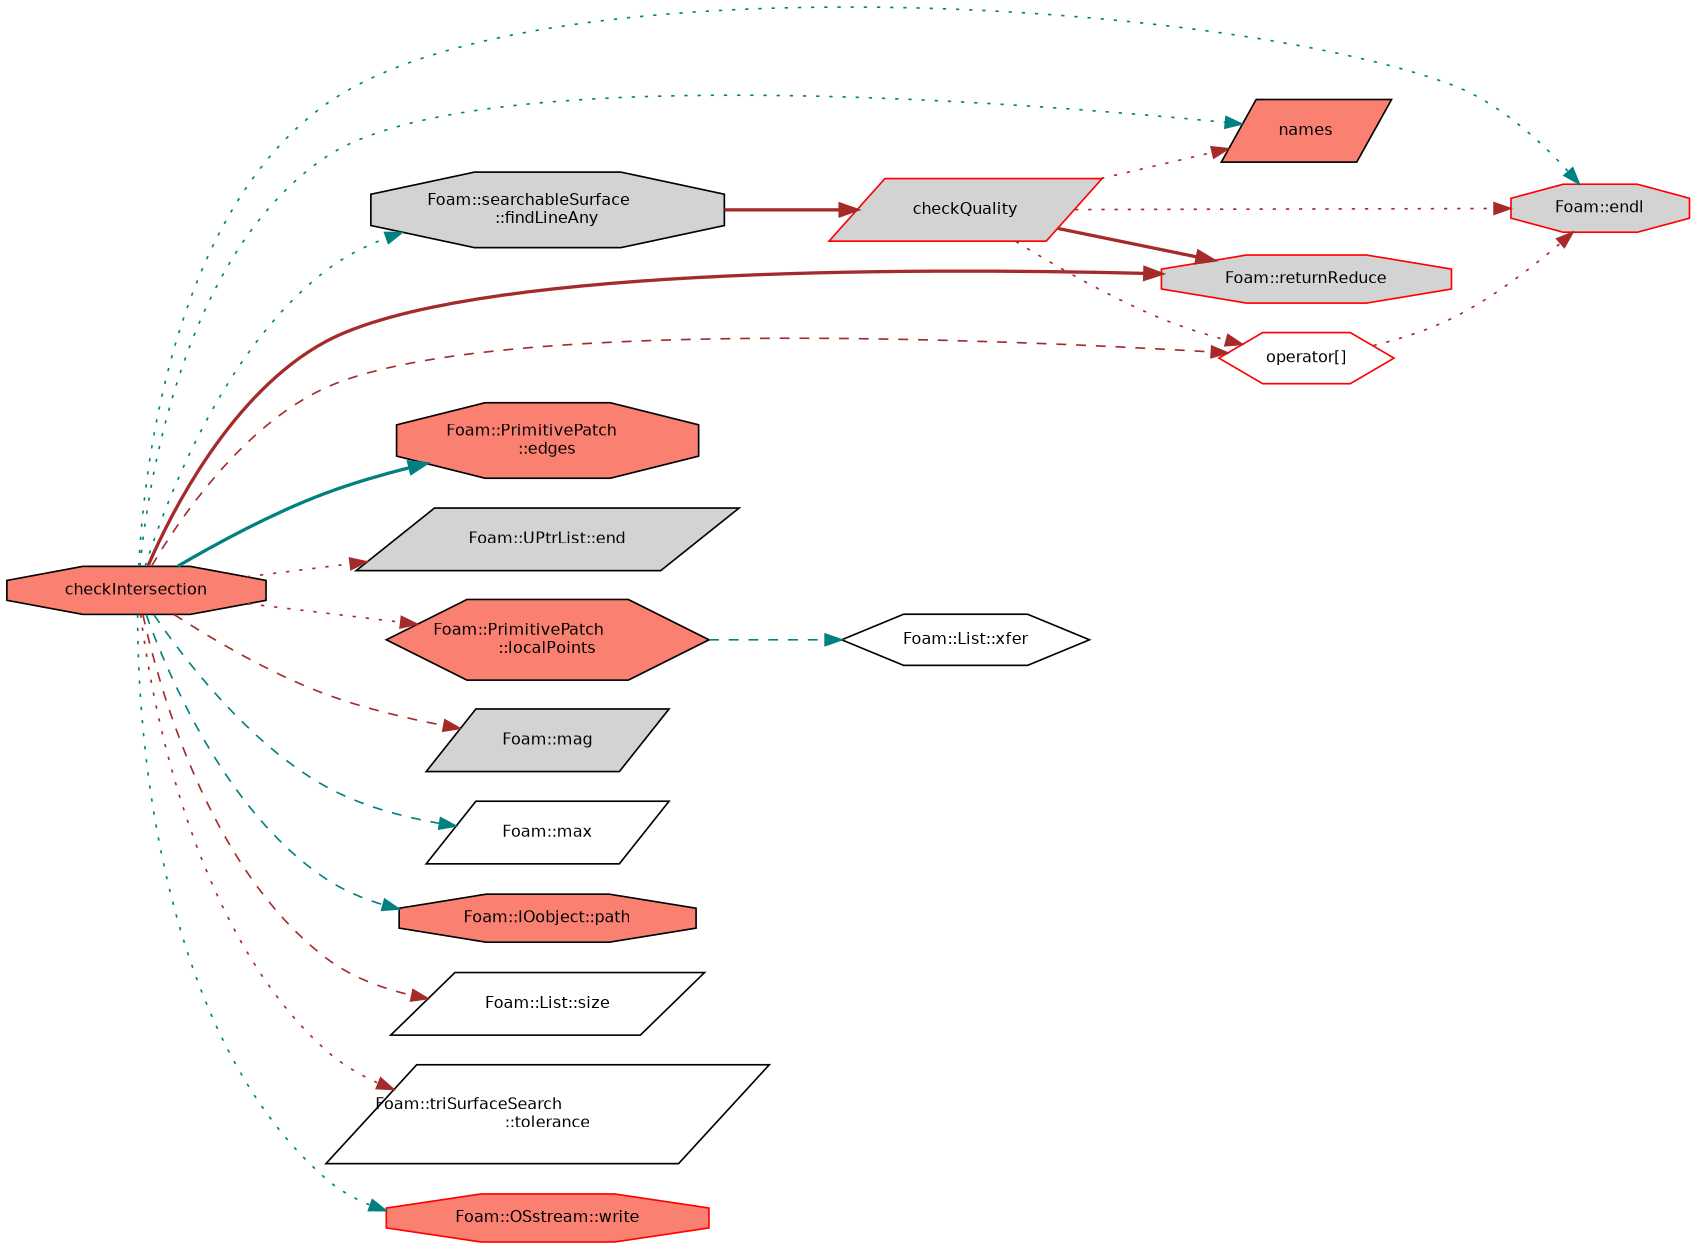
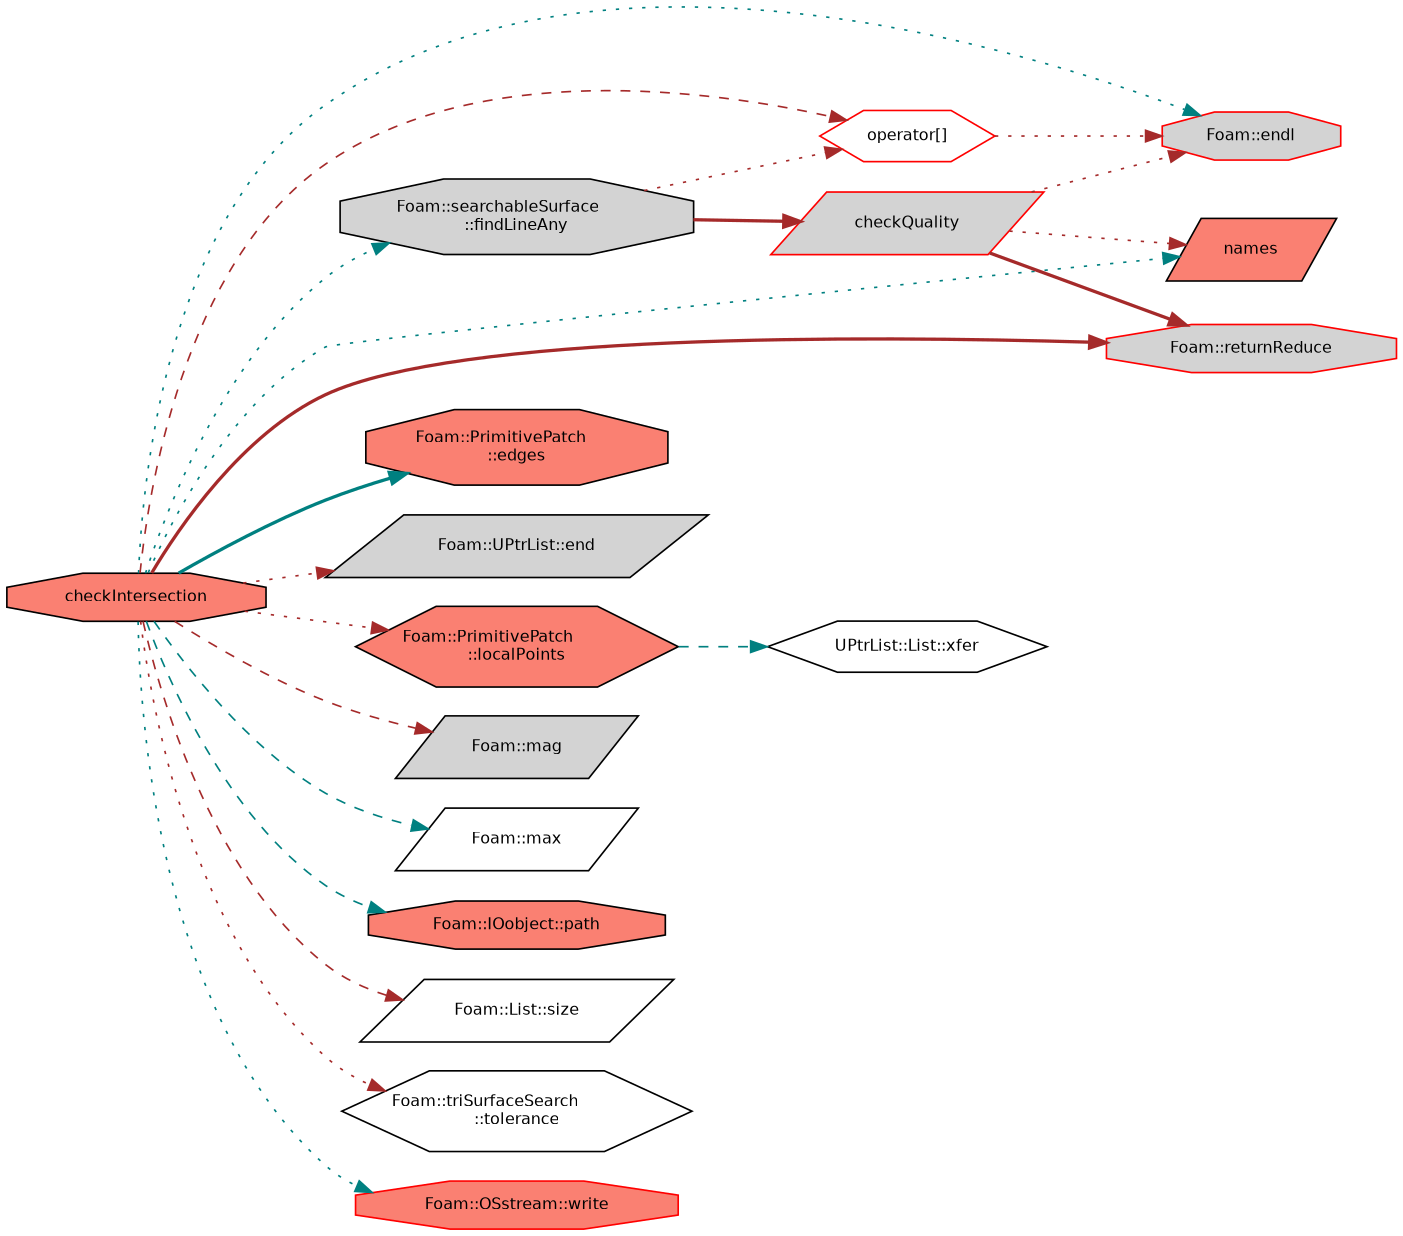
  digraph {
    rankdir=LR
    node [color=black fillcolor=salmon fontname=Helvetica fontsize=10 shape=octagon style=filled]
    edge [color=brown fontname=Helvetica fontsize=10 labelfontname=Helvetica labelfontsize=10 style=dotted]
    n1 [fontcolor=black height=0.2 label=checkIntersection width=0.4]
    n2 [color=red fillcolor=lightgrey height=0.2 label="Foam::endl" width=0.4]
    n3 [color=red fillcolor=white height=0.2 label="operator[]" shape=hexagon width=0.4]
    n4 [height=0.2 label=names shape=parallelogram width=0.4]
    n5 [color=red fillcolor=lightgrey height=0.2 label="Foam::returnReduce" width=0.4]
    n6 [height=0.2 label="Foam::PrimitivePatch\l::edges" width=0.4]
    n7 [fillcolor=lightgrey height=0.2 label="Foam::UPtrList::end" shape=parallelogram width=0.4]
    n8 [fillcolor=lightgrey height=0.2 label="Foam::searchableSurface\l::findLineAny" width=0.4]
    n9 [height=0.2 label="Foam::PrimitivePatch\l::localPoints" shape=hexagon width=0.4]
    n10 [fillcolor=lightgrey height=0.2 label="Foam::mag" shape=parallelogram width=0.4]
    n11 [fillcolor=white height=0.2 label="Foam::max" shape=parallelogram width=0.4]
    n12 [height=0.2 label="Foam::IOobject::path" width=0.4]
    n13 [fillcolor=white height=0.2 label="Foam::List::size" shape=parallelogram width=0.4]
-   n14 [fillcolor=white height=0.2 label="Foam::triSurfaceSearch\l::tolerance" shape=parallelogram width=0.4]
+   n14 [fillcolor=white height=0.2 label="Foam::triSurfaceSearch\l::tolerance" shape=hexagon width=0.4]
    n15 [color=red height=0.2 label="Foam::OSstream::write" width=0.4]
    n16 [color=red fillcolor=lightgrey height=0.2 label=checkQuality shape=parallelogram width=0.4]
-   n17 [fillcolor=white height=0.2 label="Foam::List::xfer" shape=hexagon width=0.4]
+   n17 [fillcolor=white height=0.2 label="UPtrList::List::xfer" shape=hexagon width=0.4]
    n1 -> n2 [color=teal]
    n1 -> n3 [style=dashed]
    n1 -> n4 [color=teal]
    n1 -> n5 [style=bold]
    n1 -> n6 [color=teal style=bold]
    n1 -> n7
    n1 -> n8 [color=teal]
    n1 -> n9
    n1 -> n10 [style=dashed]
    n1 -> n11 [color=teal style=dashed]
    n1 -> n12 [color=teal style=dashed]
    n1 -> n13 [style=dashed]
    n1 -> n14
    n1 -> n15 [color=teal]
    n3 -> n2
    n8 -> n16 [style=bold]
    n9 -> n17 [color=teal style=dashed]
    n16 -> n2
-   n16 -> n3
+   n8 -> n3
    n16 -> n4
    n16 -> n5 [style=bold]
  }
